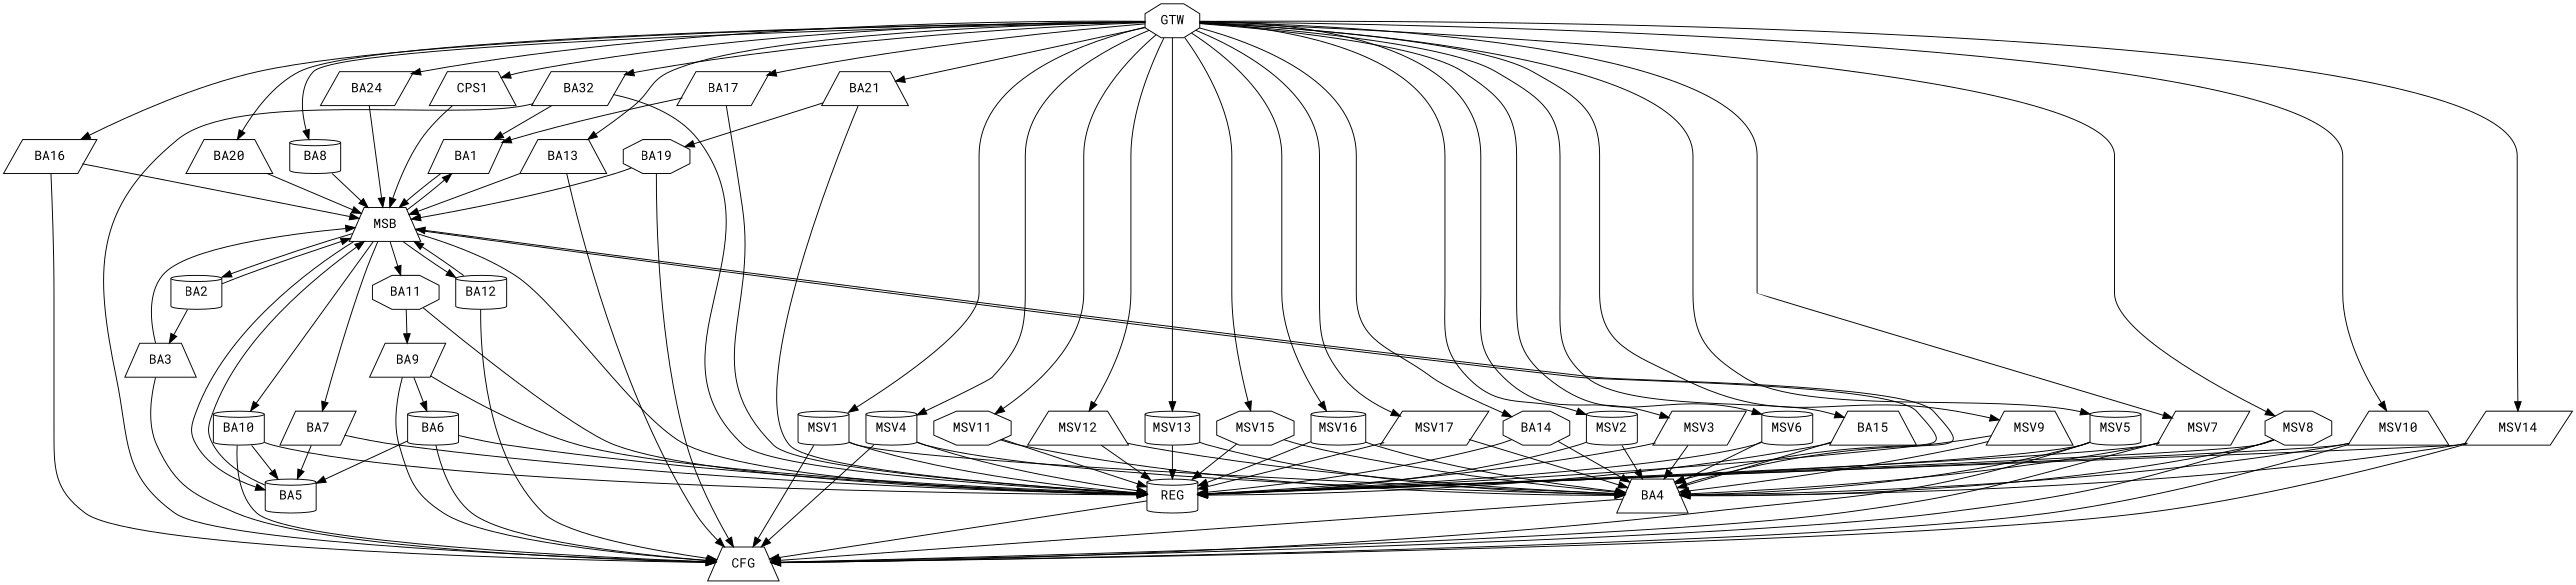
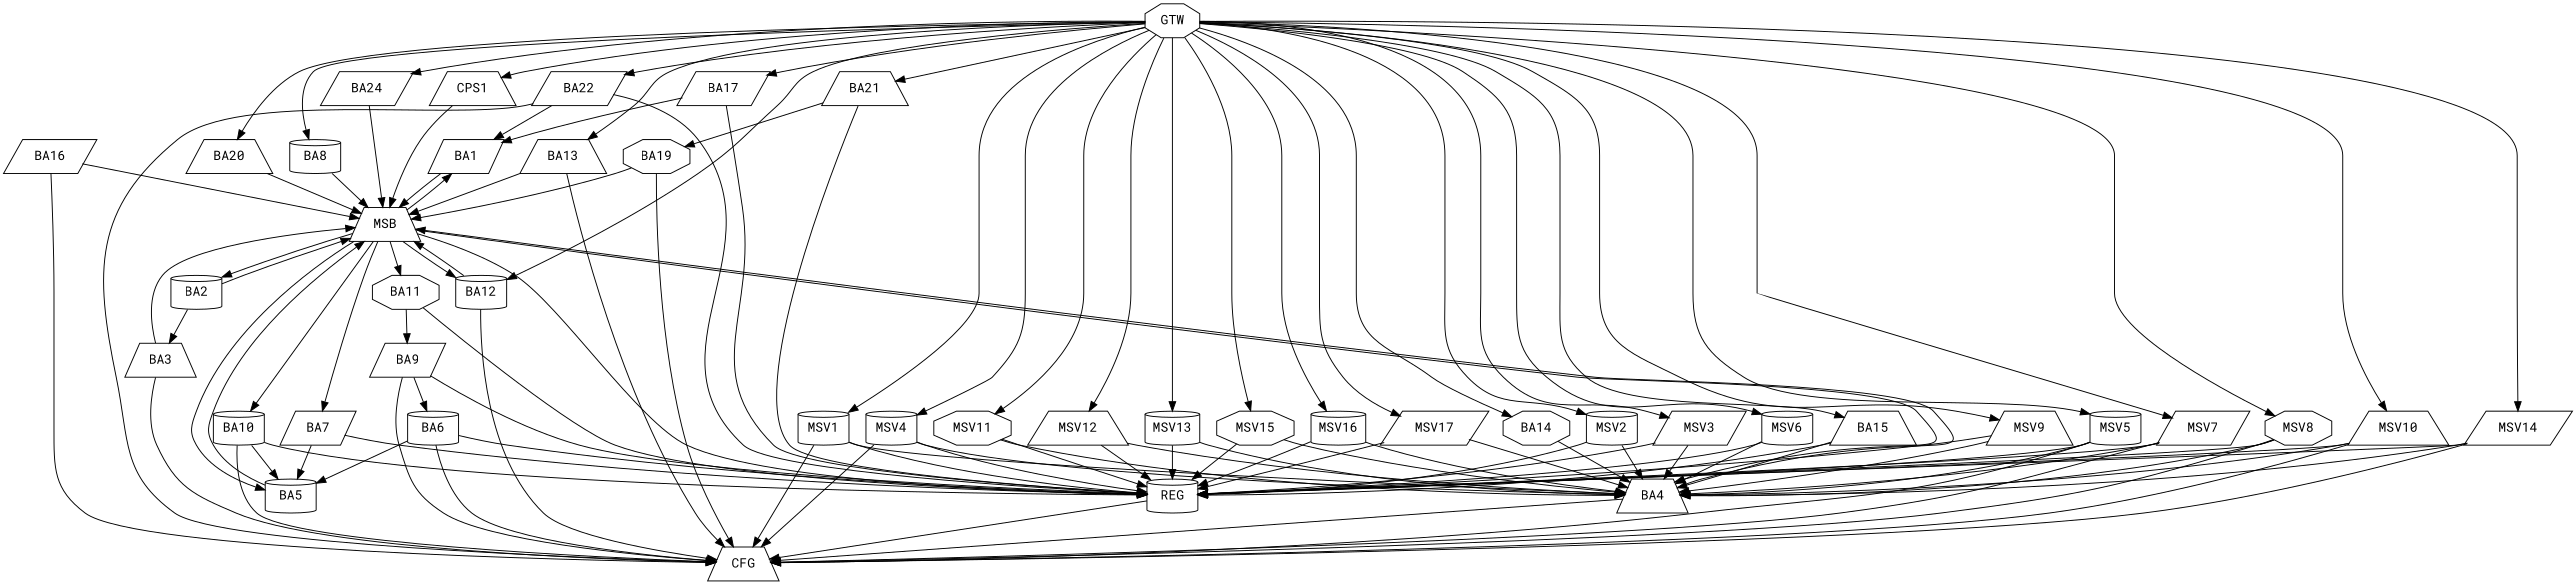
  strict digraph {
    fontname="Roboto Mono"
    node [fontname="Roboto Mono" shape=cylinder]
    edge [fontname="Roboto Mono"]
    n1 [label=BA1 shape=parallelogram]
    n2 [label=MSB shape=trapezium]
    n3 [label=BA2]
    n4 [label=BA4 shape=trapezium]
    n5 [label=BA5]
    n6 [label=REG]
    n7 [label=BA7 shape=parallelogram]
    n8 [label=BA10]
    n9 [label=BA11 shape=octagon]
    n10 [label=BA12]
    n11 [label=BA3 shape=trapezium]
    n12 [label=CFG shape=trapezium]
    n13 [label=BA6]
    n14 [label=BA8]
    n15 [label=BA9 shape=parallelogram]
    n16 [label=BA13 shape=trapezium]
    n17 [label=BA14 shape=octagon]
    n18 [label=BA15 shape=trapezium]
    n19 [label=BA16 shape=parallelogram]
    n20 [label=BA17 shape=parallelogram]
    n21 [label=BA19 shape=octagon]
    n22 [label=BA20 shape=trapezium]
    n23 [label=BA21 shape=trapezium]
-   n24 [label=BA32 shape=parallelogram]
+   n24 [label=BA22 shape=parallelogram]
    n25 [label=BA24 shape=parallelogram]
    n26 [label=CPS1 shape=trapezium]
    n27 [label=GTW shape=octagon]
    n28 [label=MSV1]
    n29 [label=MSV2]
    n30 [label=MSV3 shape=parallelogram]
    n31 [label=MSV4]
    n32 [label=MSV5]
    n33 [label=MSV6]
    n34 [label=MSV7 shape=parallelogram]
    n35 [label=MSV8 shape=octagon]
    n36 [label=MSV9 shape=trapezium]
    n37 [label=MSV10 shape=trapezium]
    n38 [label=MSV11 shape=octagon]
    n39 [label=MSV12 shape=trapezium]
    n40 [label=MSV13]
    n41 [label=MSV14 shape=parallelogram]
    n42 [label=MSV15 shape=octagon]
    n43 [label=MSV16]
    n44 [label=MSV17 shape=parallelogram]
    n1 -> n2
    n2 -> n1
    n2 -> n3
    n2 -> n4
    n2 -> n5
    n2 -> n6
    n2 -> n7
    n2 -> n8
    n2 -> n9
    n2 -> n10
    n3 -> n2
    n3 -> n11
    n4 -> n2
    n4 -> n12
    n5 -> n2
    n6 -> n12
    n7 -> n5
    n7 -> n6
    n8 -> n5
    n8 -> n6
    n8 -> n12
    n9 -> n6
    n9 -> n15
    n10 -> n2
    n10 -> n12
    n11 -> n2
    n11 -> n12
    n13 -> n5
    n13 -> n6
    n13 -> n12
    n14 -> n2
    n15 -> n6
    n15 -> n12
    n15 -> n13
    n16 -> n2
    n16 -> n12
    n17 -> n4
-   n17 -> n6
    n18 -> n4
    n18 -> n6
    n19 -> n2
    n19 -> n12
    n20 -> n1
    n20 -> n6
    n21 -> n2
    n21 -> n12
    n22 -> n2
    n23 -> n6
    n23 -> n21
    n24 -> n1
    n24 -> n6
    n24 -> n12
    n25 -> n2
    n26 -> n2
    n27 -> n14
    n27 -> n16
    n27 -> n17
    n27 -> n18
-   n27 -> n19
+   n27 -> n10
    n27 -> n20
    n27 -> n22
    n27 -> n23
    n27 -> n24
    n27 -> n25
    n27 -> n26
    n27 -> n28
    n27 -> n29
    n27 -> n30
    n27 -> n31
    n27 -> n32
    n27 -> n33
    n27 -> n34
    n27 -> n35
    n27 -> n36
    n27 -> n37
    n27 -> n38
    n27 -> n39
    n27 -> n40
    n27 -> n41
    n27 -> n42
    n27 -> n43
    n27 -> n44
    n28 -> n4
    n28 -> n6
    n28 -> n12
    n29 -> n4
    n29 -> n6
    n30 -> n4
    n30 -> n6
    n31 -> n4
    n31 -> n6
    n31 -> n12
    n32 -> n4
    n32 -> n6
    n32 -> n12
    n33 -> n4
    n33 -> n6
    n34 -> n4
    n34 -> n6
    n34 -> n12
    n35 -> n4
    n35 -> n6
    n35 -> n12
    n36 -> n4
    n36 -> n6
    n37 -> n4
    n37 -> n6
    n37 -> n12
    n38 -> n4
    n38 -> n6
    n39 -> n4
    n39 -> n6
    n40 -> n4
    n40 -> n6
    n41 -> n4
    n41 -> n6
    n41 -> n12
    n42 -> n4
    n42 -> n6
    n43 -> n4
    n43 -> n6
    n44 -> n4
    n44 -> n6
  }
